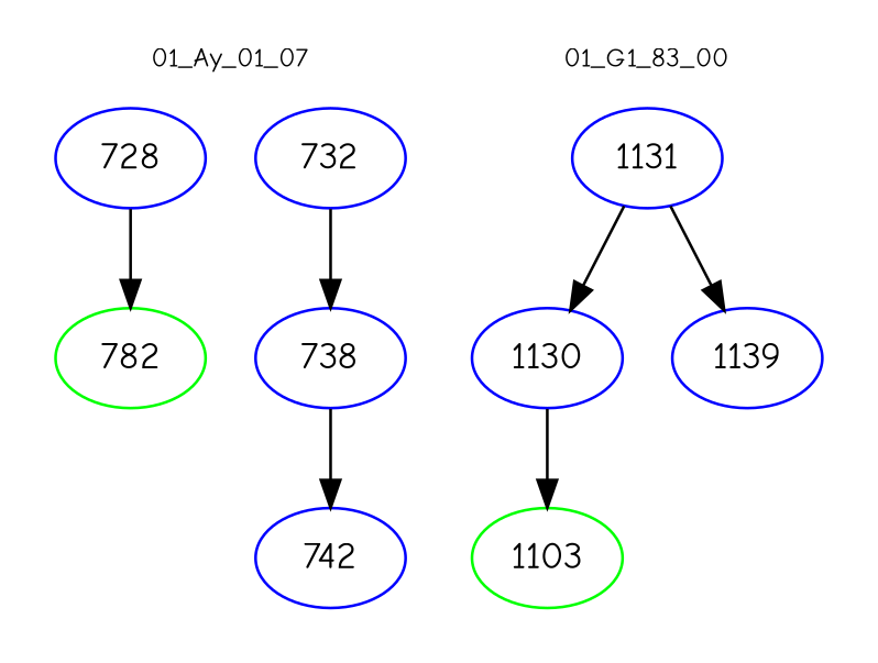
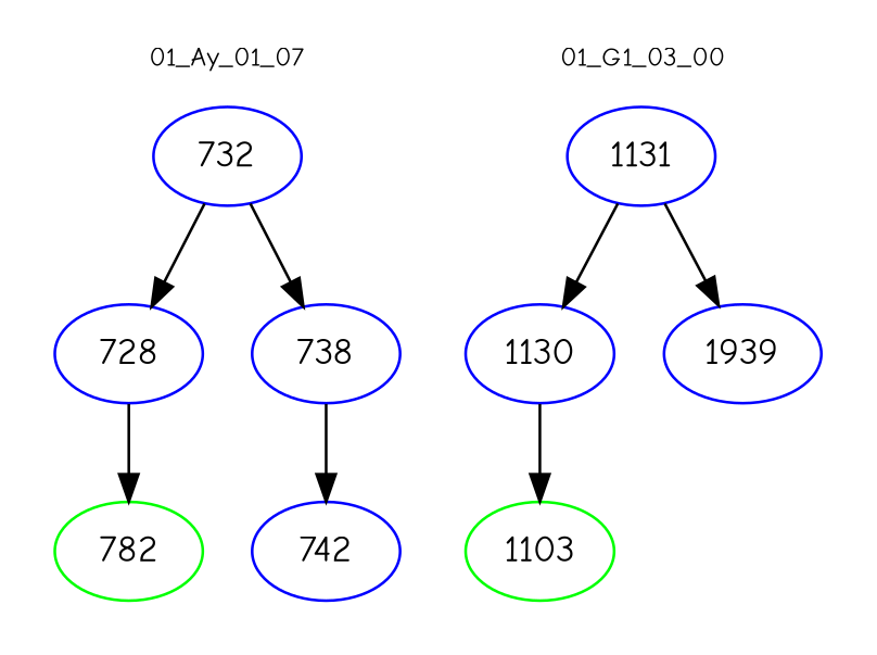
  digraph {
    fontname="Comic Neue"
    node [color=blue fontname="Comic Neue"]
    edge [color=black fontname="Comic Neue"]
    n1 [label=732]
    n2 [label=728]
    n3 [label=738]
    n4 [color=green label=782]
    n5 [label=742]
    n6 [label=1131]
    n7 [label=1130]
-   n8 [label=1139]
+   n8 [label=1939]
    n9 [color=green label=1103]
    subgraph cluster_1 {
      color=white
      fontsize=10
      label="01_Ay_01_07"
      n1
      n2
      n3
      n4
      n5
    }
    subgraph cluster_2 {
      color=white
      fontsize=10
-     label="01_G1_83_00"
+     label="01_G1_03_00"
      n6
      n7
      n8
      n9
    }
+   n1 -> n2
    n1 -> n3
    n2 -> n4
    n3 -> n5
    n6 -> n7
    n6 -> n8
    n7 -> n9
  }
